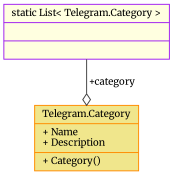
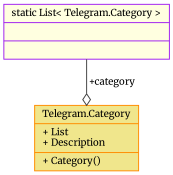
  digraph {
    fontname=Merriweather
    node [fontname=Merriweather fontsize=10 shape=record style=filled]
-   n1 [color=darkorange fillcolor=khaki fontcolor=black height=0.2 label="{Telegram.Category\n|+ Name\l+ Description\l|+ Category()\l}" width=0.4]
+   n1 [color=darkorange fillcolor=khaki fontcolor=black height=0.2 label="{Telegram.Category\n|+ List\l+ Description\l|+ Category()\l}" width=0.4]
    n2 [color=purple fillcolor=lightyellow height=0.2 label="{static List\< Telegram.Category \>\n||}" width=0.4]
    n2 -> n1 [arrowhead=odiamond color=grey25 fontname=Merriweather fontsize=10 label=" +category" labelfontname=Helvetica labelfontsize=10 style=solid]
  }
